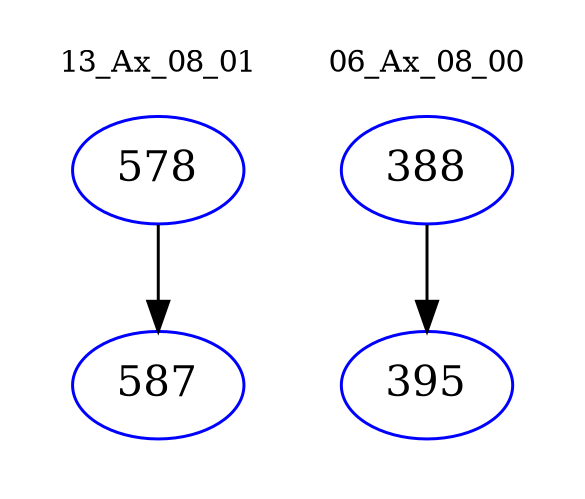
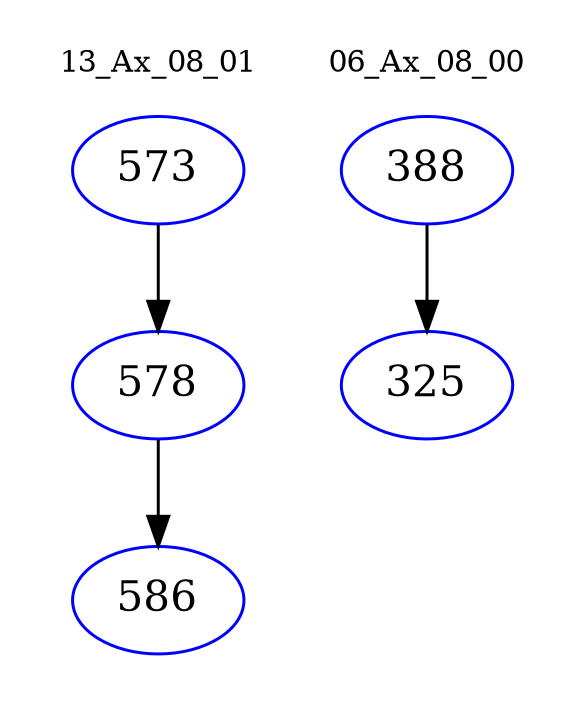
  digraph {
    node [color=blue]
    edge [color=black]
+   n1 [label=573]
    n2 [label=578]
-   n3 [label=587]
+   n3 [label=586]
    n4 [label=388]
-   n5 [label=395]
+   n5 [label=325]
    subgraph cluster_1 {
      color=white
      fontsize=10
      label="13_Ax_08_01"
+     n1
      n2
      n3
    }
    subgraph cluster_2 {
      color=white
      fontsize=10
      label="06_Ax_08_00"
      n4
      n5
    }
+   n1 -> n2
    n2 -> n3
    n4 -> n5
  }
